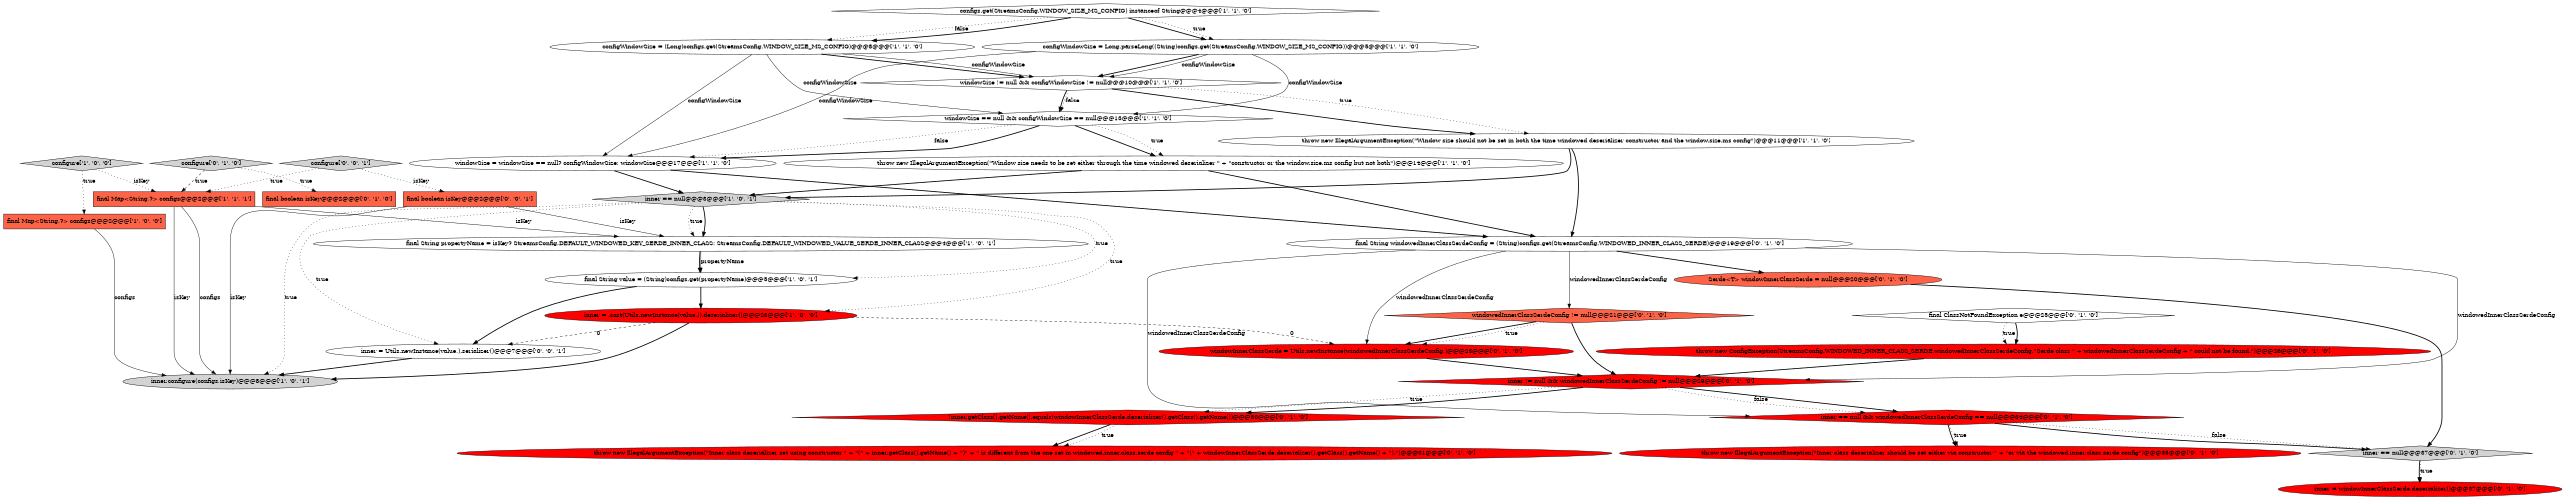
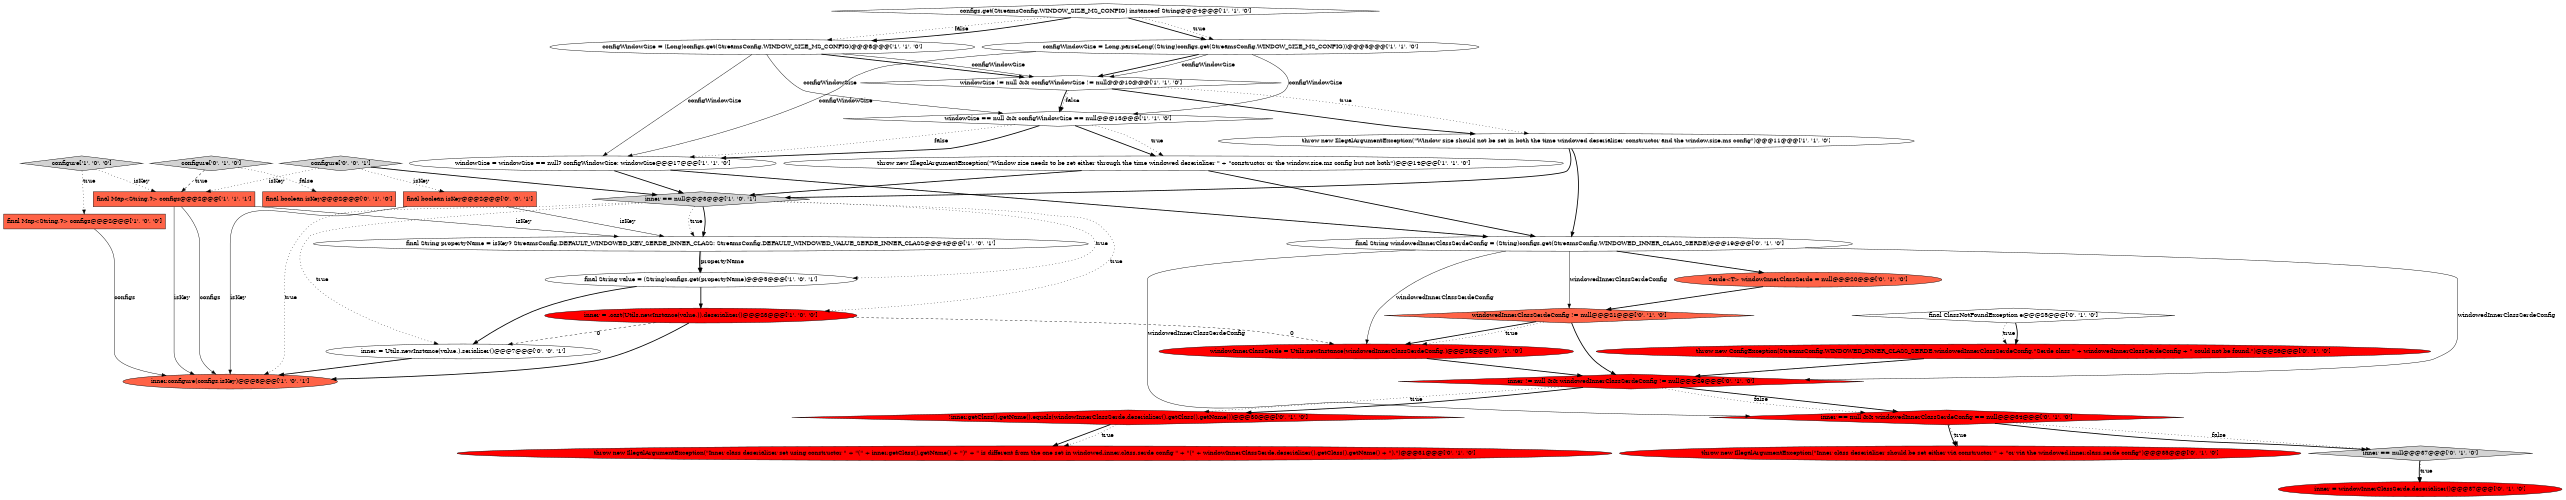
  digraph {
    node [fillcolor=white shape=ellipse style=filled]
    edge [style=bold]
    n1 [label="configWindowSize = (Long)configs.get(StreamsConfig.WINDOW_SIZE_MS_CONFIG)@@@8@@@['1', '1', '0']"]
    n2 [label="windowSize = windowSize == null? configWindowSize: windowSize@@@17@@@['1', '1', '0']"]
    n3 [label="windowSize == null && configWindowSize == null@@@13@@@['1', '1', '0']" shape=diamond]
    n4 [label="windowSize != null && configWindowSize != null@@@10@@@['1', '1', '0']" shape=diamond]
    n5 [label="final String windowedInnerClassSerdeConfig = (String)configs.get(StreamsConfig.WINDOWED_INNER_CLASS_SERDE)@@@19@@@['0', '1', '0']"]
    n6 [fillcolor=lightgray label="inner == null@@@3@@@['1', '0', '1']" shape=diamond]
    n7 [label="throw new IllegalArgumentException(\"Window size needs to be set either through the time windowed deserializer \" + \"constructor or the window.size.ms config but not both\")@@@14@@@['1', '1', '0']"]
    n8 [label="throw new IllegalArgumentException(\"Window size should not be set in both the time windowed deserializer constructor and the window.size.ms config\")@@@11@@@['1', '1', '0']"]
    n9 [label="configs.get(StreamsConfig.WINDOW_SIZE_MS_CONFIG) instanceof String@@@4@@@['1', '1', '0']" shape=diamond]
    n10 [label="configWindowSize = Long.parseLong((String)configs.get(StreamsConfig.WINDOW_SIZE_MS_CONFIG))@@@5@@@['1', '1', '0']"]
    n11 [fillcolor=red label="inner = windowInnerClassSerde.deserializer()@@@37@@@['0', '1', '0']"]
    n12 [fillcolor=tomato label="Serde<T> windowInnerClassSerde = null@@@20@@@['0', '1', '0']"]
    n13 [fillcolor=tomato label="windowedInnerClassSerdeConfig != null@@@21@@@['0', '1', '0']" shape=diamond]
    n14 [fillcolor=red label="inner == null && windowedInnerClassSerdeConfig == null@@@34@@@['0', '1', '0']" shape=diamond]
    n15 [fillcolor=red label="inner != null && windowedInnerClassSerdeConfig != null@@@29@@@['0', '1', '0']" shape=diamond]
    n16 [fillcolor=red label="windowInnerClassSerde = Utils.newInstance(windowedInnerClassSerdeConfig,)@@@23@@@['0', '1', '0']"]
    n17 [label="final String propertyName = isKey? StreamsConfig.DEFAULT_WINDOWED_KEY_SERDE_INNER_CLASS: StreamsConfig.DEFAULT_WINDOWED_VALUE_SERDE_INNER_CLASS@@@4@@@['1', '0', '1']"]
    n18 [label="final String value = (String)configs.get(propertyName)@@@5@@@['1', '0', '1']"]
-   n19 [fillcolor=lightgray label="inner.configure(configs,isKey)@@@8@@@['1', '0', '1']"]
+   n19 [fillcolor=tomato label="inner.configure(configs,isKey)@@@8@@@['1', '0', '1']"]
    n20 [fillcolor=red label="inner = .cast(Utils.newInstance(value,)).deserializer()@@@23@@@['1', '0', '0']"]
    n21 [label="inner = Utils.newInstance(value,).serializer()@@@7@@@['0', '0', '1']"]
    n22 [label="final ClassNotFoundException e@@@25@@@['0', '1', '0']" shape=diamond]
    n23 [fillcolor=red label="throw new ConfigException(StreamsConfig.WINDOWED_INNER_CLASS_SERDE,windowedInnerClassSerdeConfig,\"Serde class \" + windowedInnerClassSerdeConfig + \" could not be found.\")@@@26@@@['0', '1', '0']"]
    n24 [fillcolor=lightgray label="inner == null@@@37@@@['0', '1', '0']" shape=diamond]
    n25 [fillcolor=red label="throw new IllegalArgumentException(\"Inner class deserializer should be set either via constructor \" + \"or via the windowed.inner.class.serde config\")@@@35@@@['0', '1', '0']"]
    n26 [fillcolor=red label="!inner.getClass().getName().equals(windowInnerClassSerde.deserializer().getClass().getName())@@@30@@@['0', '1', '0']" shape=diamond]
    n27 [fillcolor=tomato label="final Map<String,?> configs@@@2@@@['1', '1', '1']" shape=box]
    n28 [fillcolor=tomato label="final Map<String,?> configs@@@2@@@['1', '0', '0']" shape=box]
    n29 [fillcolor=lightgray label="configure['1', '0', '0']" shape=diamond]
    n30 [fillcolor=red label="throw new IllegalArgumentException(\"Inner class deserializer set using constructor \" + \"(\" + inner.getClass().getName() + \")\" + \" is different from the one set in windowed.inner.class.serde config \" + \"(\" + windowInnerClassSerde.deserializer().getClass().getName() + \").\")@@@31@@@['0', '1', '0']"]
    n31 [fillcolor=tomato label="final boolean isKey@@@2@@@['0', '1', '0']" shape=box]
    n32 [fillcolor=lightgray label="configure['0', '0', '1']" shape=diamond]
    n33 [fillcolor=tomato label="final boolean isKey@@@2@@@['0', '0', '1']" shape=box]
    n34 [fillcolor=lightgray label="configure['0', '1', '0']" shape=diamond]
    n1 -> n2 [label=configWindowSize style=solid]
    n1 -> n3 [label=configWindowSize style=solid]
    n1 -> n4
    n1 -> n4 [label=configWindowSize style=solid]
    n2 -> n5
    n2 -> n6
    n3 -> n2 [label=false style=dotted]
    n3 -> n2
    n3 -> n7
    n3 -> n7 [label=true style=dotted]
    n4 -> n3
    n4 -> n3 [label=false style=dotted]
    n4 -> n8 [label=true style=dotted]
    n4 -> n8
    n5 -> n12
    n5 -> n13 [label=windowedInnerClassSerdeConfig style=solid]
    n5 -> n14 [label=windowedInnerClassSerdeConfig style=solid]
    n5 -> n15 [label=windowedInnerClassSerdeConfig style=solid]
    n5 -> n16 [label=windowedInnerClassSerdeConfig style=solid]
    n6 -> n17
    n6 -> n17 [label=true style=dotted]
    n6 -> n18 [label=true style=dotted]
    n6 -> n19 [label=true style=dotted]
    n6 -> n20 [label=true style=dotted]
    n6 -> n21 [label=true style=dotted]
    n7 -> n5
    n7 -> n6
    n8 -> n5
    n8 -> n6
    n9 -> n1 [label=false style=dotted]
    n9 -> n1
    n9 -> n10
    n9 -> n10 [label=true style=dotted]
    n10 -> n2 [label=configWindowSize style=solid]
    n10 -> n3 [label=configWindowSize style=solid]
    n10 -> n4
    n10 -> n4 [label=configWindowSize style=solid]
-   n12 -> n24
+   n12 -> n13
    n13 -> n15
    n13 -> n16
    n13 -> n16 [label=true style=dotted]
    n14 -> n24 [label=false style=dotted]
    n14 -> n24
    n14 -> n25
    n14 -> n25 [label=true style=dotted]
    n15 -> n14
    n15 -> n14 [label=false style=dotted]
    n15 -> n26 [label=true style=dotted]
    n15 -> n26
    n16 -> n15
    n17 -> n18
    n17 -> n18 [label=propertyName style=solid]
    n18 -> n20
    n18 -> n21
    n20 -> n16 [label=0 style=dashed]
    n20 -> n19
    n20 -> n21 [label=0 style=dashed]
    n21 -> n19
    n22 -> n23
    n22 -> n23 [label=true style=dotted]
    n23 -> n15
    n24 -> n11
    n24 -> n11 [label=true style=dotted]
    n26 -> n30
    n26 -> n30 [label=true style=dotted]
    n27 -> n17 [label=isKey style=solid]
    n27 -> n19 [label=configs style=solid]
    n27 -> n19 [label=isKey style=solid]
    n28 -> n19 [label=configs style=solid]
    n29 -> n27 [label=isKey style=dotted]
    n29 -> n28 [label=true style=dotted]
-   n32 -> n27 [label=true style=dotted]
+   n32 -> n6
+   n32 -> n27 [label=isKey style=dotted]
    n32 -> n33 [label=isKey style=dotted]
    n33 -> n17 [label=isKey style=solid]
    n33 -> n19 [label=isKey style=solid]
    n34 -> n27 [label=true style=dashed]
-   n34 -> n31 [label=true style=dotted]
+   n34 -> n31 [label=false style=dotted]
  }
